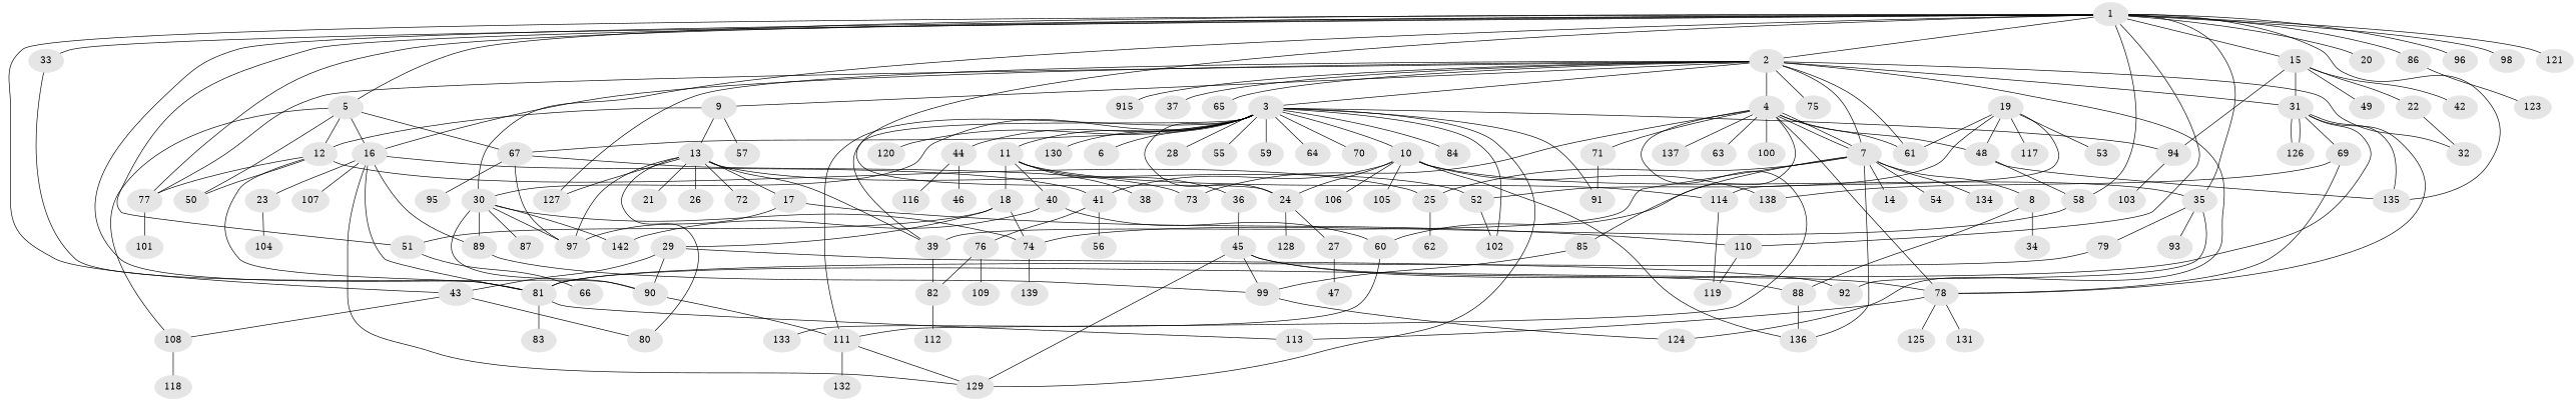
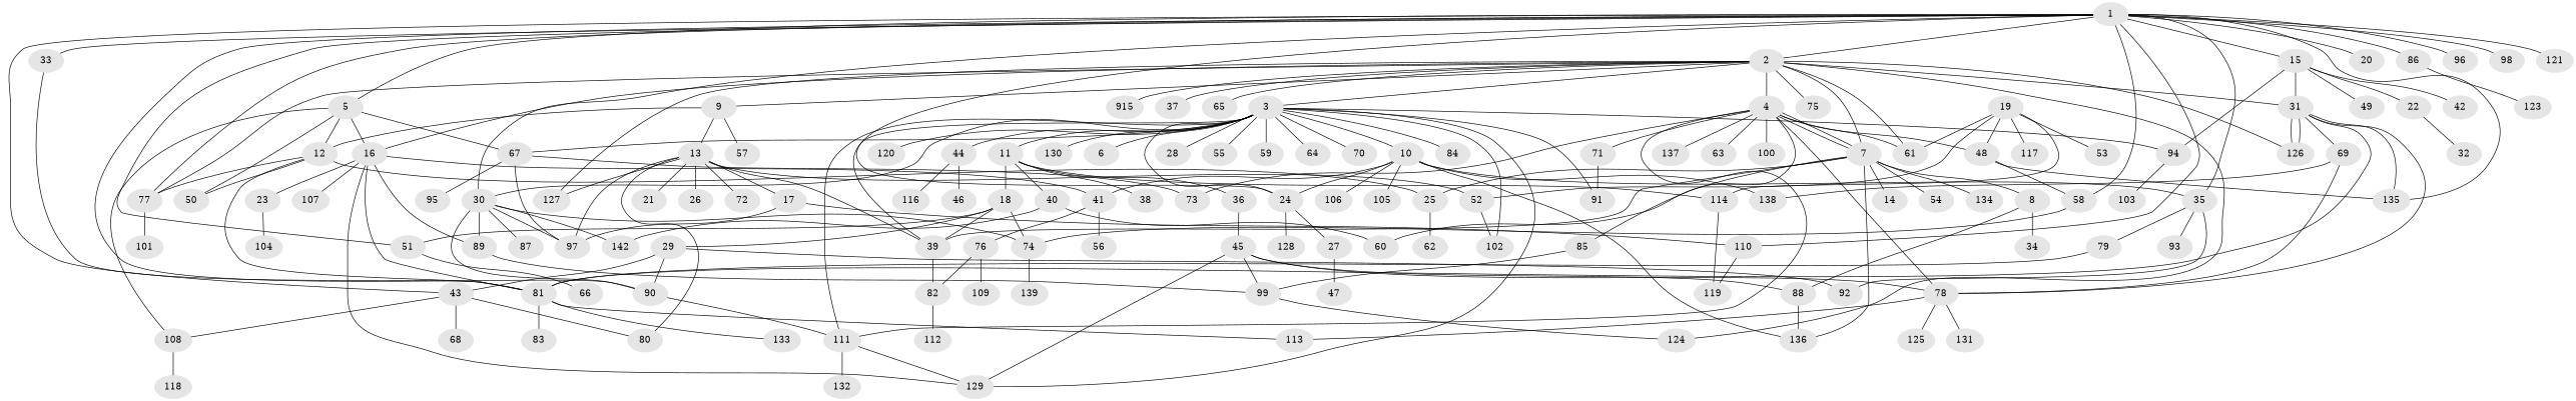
  graph {
    node [color=gray90 style=filled]
    1
    2
    5
    15
    20
    24
    30
    33
    35
    43
    51
    58
    77
    86
    90
    96
    98
    110
    121
    135
    3
    4
    7
    9
    16
    31
    32
    37
    61
    65
    75
    n32 [label=915]
    124
    127
    67
    12
    50
    108
    94
    22
    42
    49
    27
    128
    97
    89
    74
    87
    n49 [label=142]
    81
    92
    79
    93
    80
+   68
    66
    101
    123
    111
    119
    6
    10
    11
    28
    39
    44
    55
    59
    64
    70
    84
    91
    102
    120
    129
    130
    48
    63
    71
    73
    78
    85
    100
    137
    8
    14
    25
    54
    60
    134
    136
    13
    57
    41
    23
    107
    69
    126
    105
    106
    138
    18
    36
    38
    40
    114
    82
    46
    116
    95
    103
    132
    125
    113
    131
    99
    118
    34
    88
    62
    133
    17
    21
    26
    52
    72
    56
    76
    29
    45
    19
    53
    117
    83
    104
    139
    47
    112
    109
    1 -- 2
    1 -- 5
    1 -- 15
    1 -- 20
    1 -- 24
    1 -- 30
    1 -- 33
    1 -- 35
    1 -- 43
    1 -- 51
    1 -- 58
    1 -- 77
    1 -- 86
    1 -- 90
    1 -- 96
    1 -- 98
    1 -- 110
    1 -- 121
    1 -- 135
    2 -- 77
    2 -- 3
    2 -- 4
    2 -- 7
    2 -- 9
    2 -- 16
    2 -- 31
-   2 -- 32
+   2 -- 126
    2 -- 37
    2 -- 61
    2 -- 65
    2 -- 75
    2 -- n32
    2 -- 124
    2 -- 127
    5 -- 16
    5 -- 67
    5 -- 12
    5 -- 50
    5 -- 108
    15 -- 31
    15 -- 94
    15 -- 22
    15 -- 42
    15 -- 49
    24 -- 27
    24 -- 128
    30 -- 90
    30 -- 97
    30 -- 89
    30 -- 74
    30 -- 87
    30 -- n49
    33 -- 81
    35 -- 92
    35 -- 79
    35 -- 93
    43 -- 108
    43 -- 80
+   43 -- 68
    51 -- 66
    58 -- 74
    77 -- 101
    86 -- 123
    90 -- 111
    110 -- 119
    3 -- 24
    3 -- 30
    3 -- 67
    3 -- 94
    3 -- 111
    3 -- 6
    3 -- 10
    3 -- 11
    3 -- 28
    3 -- 39
    3 -- 44
    3 -- 55
    3 -- 59
    3 -- 64
    3 -- 70
    3 -- 84
    3 -- 91
    3 -- 102
    3 -- 120
    3 -- 129
    3 -- 130
    4 -- 7
    4 -- 7
    4 -- 61
    4 -- 111
    4 -- 48
    4 -- 63
    4 -- 71
    4 -- 73
    4 -- 78
    4 -- 85
    4 -- 100
    4 -- 137
    7 -- 39
    7 -- 8
    7 -- 14
    7 -- 25
    7 -- 54
    7 -- 60
    7 -- 134
    7 -- 136
    9 -- 12
    9 -- 13
    9 -- 57
    16 -- 89
    16 -- 81
    16 -- 129
    16 -- 41
    16 -- 23
    16 -- 107
    31 -- 135
    31 -- 81
    31 -- 78
    31 -- 69
    31 -- 126
    31 -- 126
    67 -- 97
    67 -- 73
    67 -- 95
    12 -- 77
    12 -- 50
    12 -- 81
    12 -- 25
    108 -- 118
    94 -- 103
    22 -- 32
    27 -- 47
    89 -- 99
    74 -- 139
    81 -- 113
    81 -- 83
    79 -- 81
    111 -- 129
    111 -- 132
    10 -- 24
    10 -- 35
    10 -- 136
    10 -- 41
    10 -- 105
    10 -- 106
    10 -- 138
    11 -- 18
    11 -- 36
    11 -- 38
    11 -- 40
    11 -- 114
    39 -- 82
    44 -- 46
    44 -- 116
    48 -- 58
    48 -- 135
    71 -- 91
    78 -- 125
    78 -- 113
    78 -- 131
    85 -- 99
    8 -- 34
    8 -- 88
    25 -- 62
-   60 -- 133
+   81 -- 133
    13 -- 127
    13 -- 97
    13 -- 80
    13 -- 39
    13 -- 17
    13 -- 21
    13 -- 26
    13 -- 52
    13 -- 72
    41 -- 56
    41 -- 76
    23 -- 104
    69 -- 78
    69 -- 138
    18 -- 51
    18 -- 74
+   18 -- 39
    18 -- 29
    36 -- 45
    40 -- n49
    40 -- 60
    114 -- 119
    82 -- 112
    99 -- 124
    88 -- 136
    17 -- 110
    17 -- 97
    52 -- 102
    76 -- 82
    76 -- 109
    29 -- 43
    29 -- 90
    29 -- 92
    45 -- 129
    45 -- 78
    45 -- 99
    45 -- 88
    19 -- 61
    19 -- 48
    19 -- 114
    19 -- 52
    19 -- 53
    19 -- 117
  }
